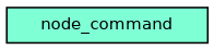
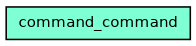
  digraph {
    rankdir=TB
-   n1 [color=black fillcolor=aquamarine fontname=Helvetica fontsize=10 height=0.2 label=node_command shape=record style=filled width=0.4]
+   n1 [color=black fillcolor=aquamarine fontname=Helvetica fontsize=10 height=0.2 label=command_command shape=record style=filled width=0.4]
  }
